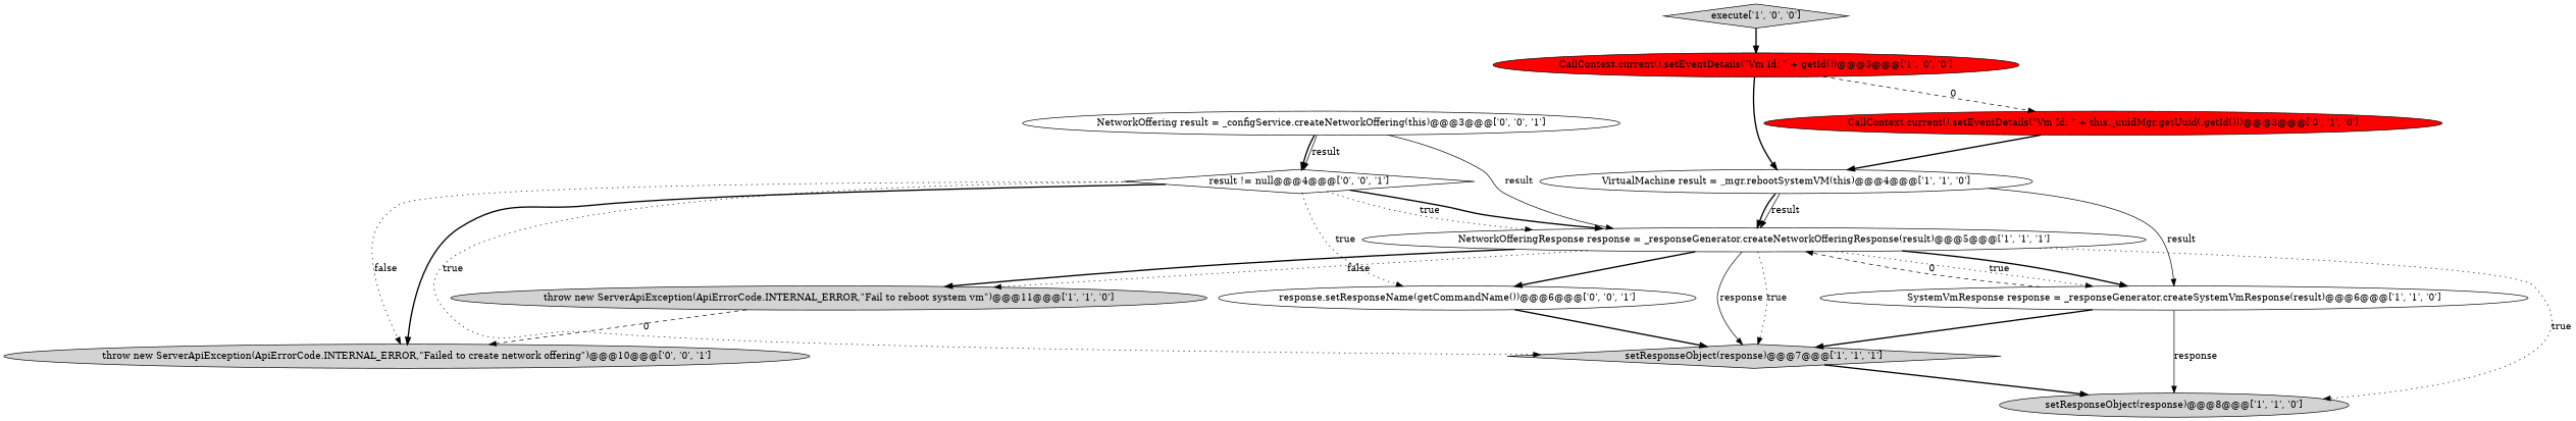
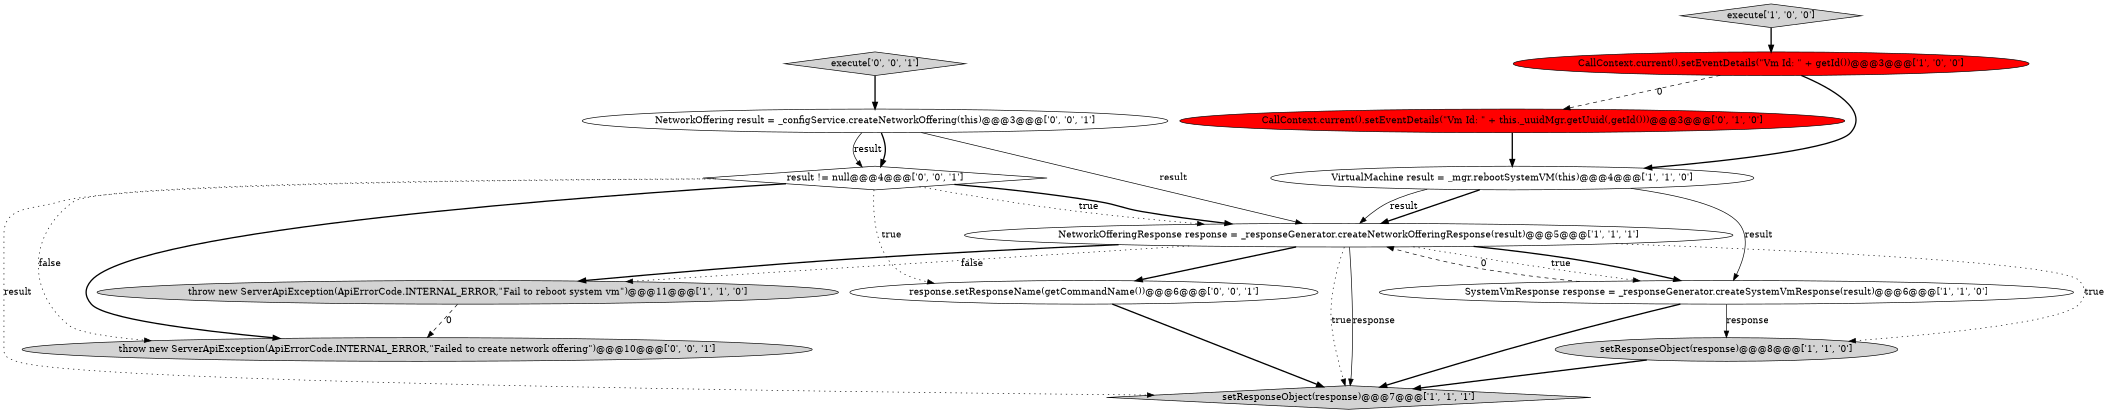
  digraph {
    node [fillcolor=lightgray shape=ellipse style=filled]
    edge [style=bold]
    n1 [label="setResponseObject(response)@@@7@@@['1', '1', '1']" shape=diamond]
    n2 [label="setResponseObject(response)@@@8@@@['1', '1', '0']"]
    n3 [fillcolor=white label="NetworkOffering result = _configService.createNetworkOffering(this)@@@3@@@['0', '0', '1']"]
    n4 [fillcolor=white label="NetworkOfferingResponse response = _responseGenerator.createNetworkOfferingResponse(result)@@@5@@@['1', '1', '1']"]
    n5 [fillcolor=white label="result != null@@@4@@@['0', '0', '1']" shape=diamond]
    n6 [fillcolor=white label="response.setResponseName(getCommandName())@@@6@@@['0', '0', '1']"]
    n7 [fillcolor=white label="SystemVmResponse response = _responseGenerator.createSystemVmResponse(result)@@@6@@@['1', '1', '0']"]
    n8 [label="throw new ServerApiException(ApiErrorCode.INTERNAL_ERROR,\"Fail to reboot system vm\")@@@11@@@['1', '1', '0']"]
    n9 [label="throw new ServerApiException(ApiErrorCode.INTERNAL_ERROR,\"Failed to create network offering\")@@@10@@@['0', '0', '1']"]
+   n10 [label="execute['0', '0', '1']" shape=diamond]
    n11 [fillcolor=red label="CallContext.current().setEventDetails(\"Vm Id: \" + this._uuidMgr.getUuid(,getId()))@@@3@@@['0', '1', '0']"]
    n12 [fillcolor=white label="VirtualMachine result = _mgr.rebootSystemVM(this)@@@4@@@['1', '1', '0']"]
    n13 [label="execute['1', '0', '0']" shape=diamond]
    n14 [fillcolor=red label="CallContext.current().setEventDetails(\"Vm Id: \" + getId())@@@3@@@['1', '0', '0']"]
-   n1 -> n2
+   n2 -> n1
    n3 -> n4 [label=result style=solid]
    n3 -> n5
    n3 -> n5 [label=result style=solid]
    n4 -> n1 [label=true style=dotted]
    n4 -> n1 [label=response style=solid]
    n4 -> n2 [label=true style=dotted]
    n4 -> n6
    n4 -> n7 [label=true style=dotted]
    n4 -> n7
    n4 -> n8 [label=false style=dotted]
    n4 -> n8
-   n5 -> n1 [label=true style=dotted]
+   n5 -> n1 [label=result style=dotted]
    n5 -> n4 [label=true style=dotted]
    n5 -> n4
    n5 -> n6 [label=true style=dotted]
    n5 -> n9 [label=false style=dotted]
    n5 -> n9
    n6 -> n1
    n7 -> n1
    n7 -> n2 [label=response style=solid]
    n7 -> n4 [label=0 style=dashed]
    n8 -> n9 [label=0 style=dashed]
+   n10 -> n3
    n11 -> n12
    n12 -> n4
    n12 -> n4 [label=result style=solid]
    n12 -> n7 [label=result style=solid]
    n13 -> n14
    n14 -> n11 [label=0 style=dashed]
    n14 -> n12
  }
